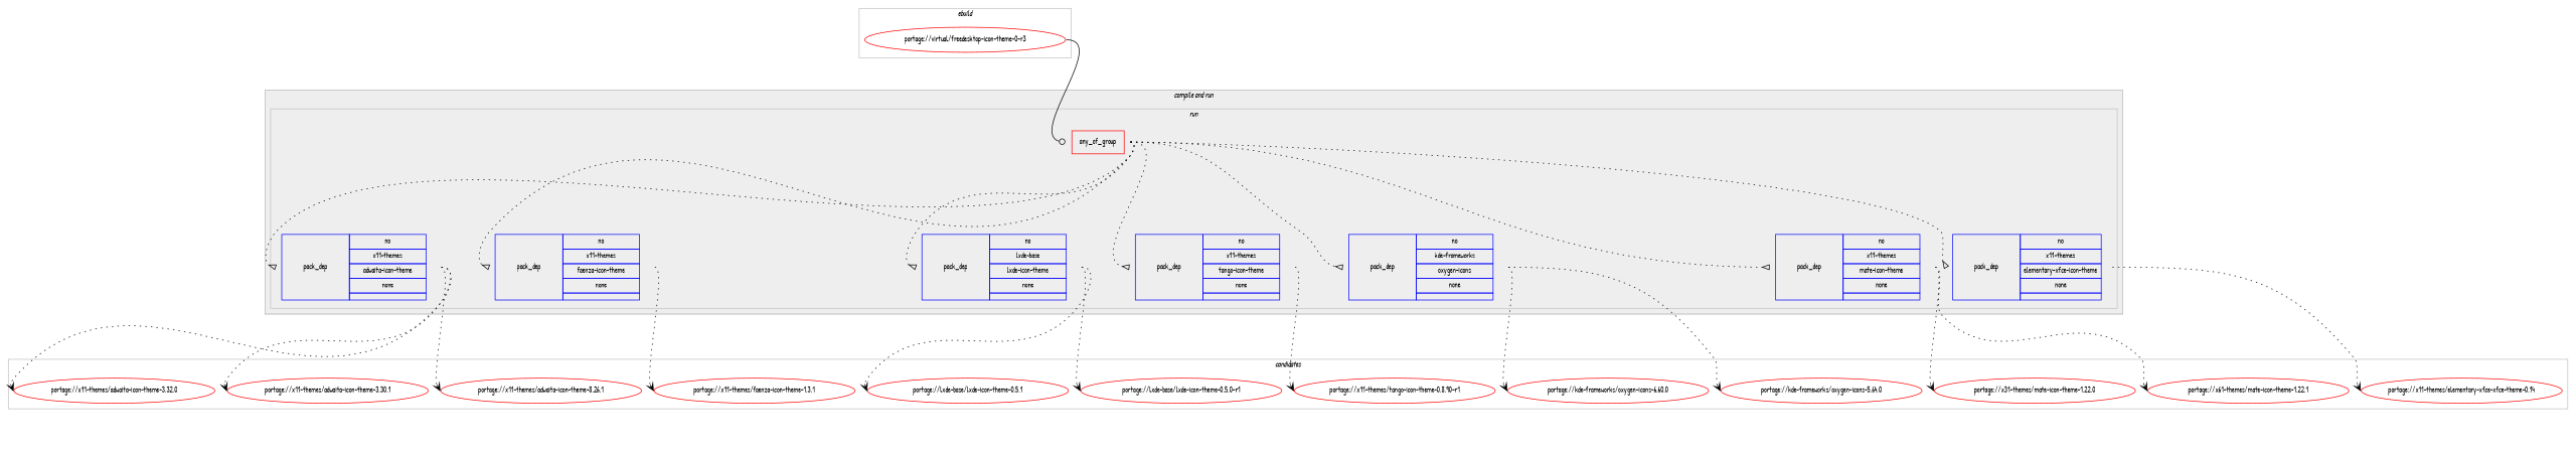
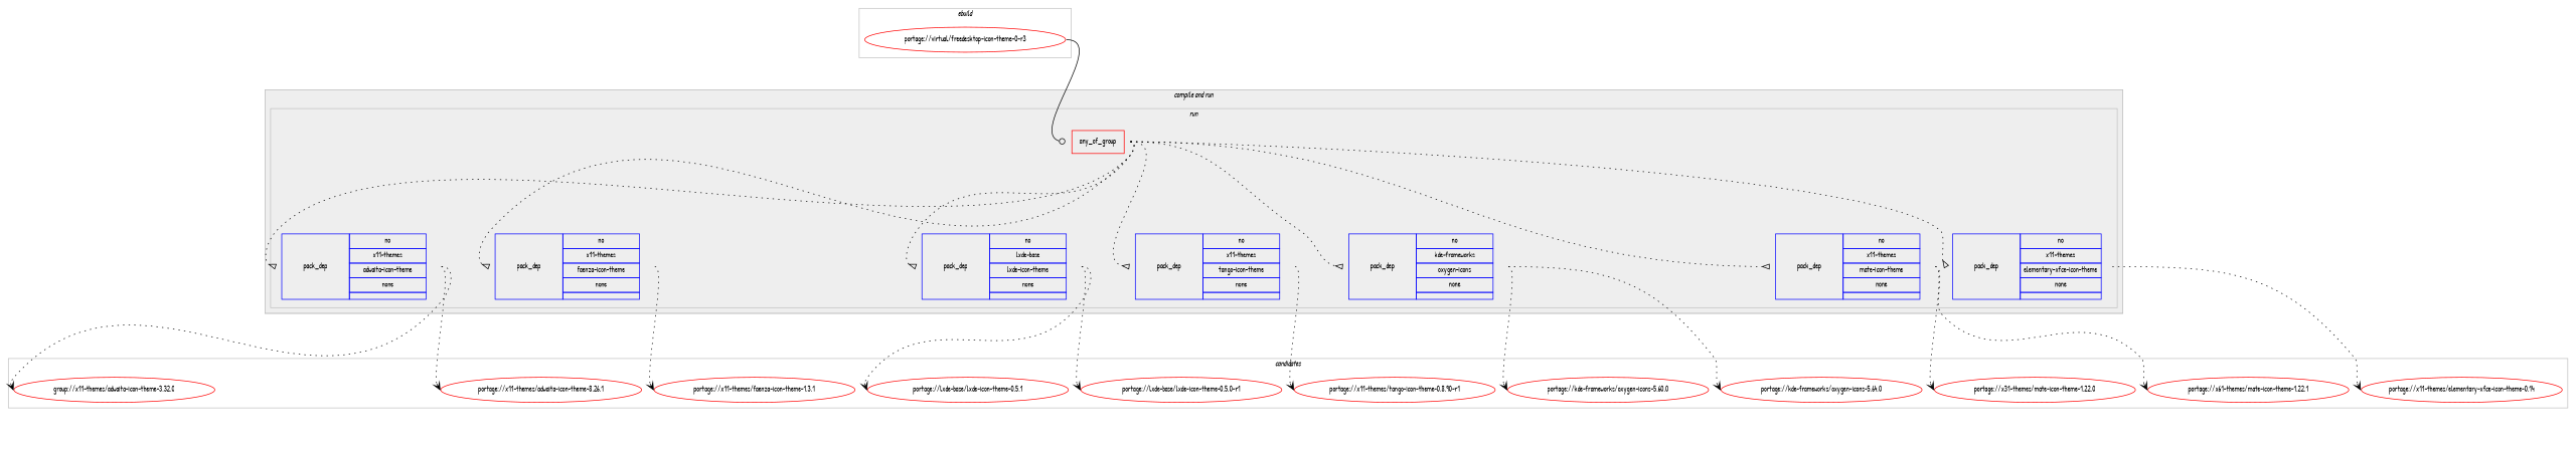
  digraph {
    compound=true
    concentrate=true
    fontname="Patrick Hand"
    fontsize=10
    newrank=true
    rankdir=TB
    ranksep=1.5
    node [color=red fontname="Patrick Hand" fontsize=10]
    edge [arrowhead=vee fontname="Patrick Hand" headport=w style=dotted tailport=e weight=100]
    n1 [label="portage://virtual/freedesktop-icon-theme-0-r3" width=4]
    n2 [color=blue label=<<TABLE BORDER="0" CELLBORDER="1" CELLSPACING="0" CELLPADDING="4" WIDTH="220"><TR><TD ROWSPAN="6" CELLPADDING="30">pack_dep</TD></TR><TR><TD WIDTH="110">no</TD></TR><TR><TD>x11-themes</TD></TR><TR><TD>adwaita-icon-theme</TD></TR><TR><TD>none</TD></TR><TR><TD></TD></TR></TABLE>> shape=none]
    n3 [color=blue label=<<TABLE BORDER="0" CELLBORDER="1" CELLSPACING="0" CELLPADDING="4" WIDTH="220"><TR><TD ROWSPAN="6" CELLPADDING="30">pack_dep</TD></TR><TR><TD WIDTH="110">no</TD></TR><TR><TD>x11-themes</TD></TR><TR><TD>faenza-icon-theme</TD></TR><TR><TD>none</TD></TR><TR><TD></TD></TR></TABLE>> shape=none]
    n4 [color=blue label=<<TABLE BORDER="0" CELLBORDER="1" CELLSPACING="0" CELLPADDING="4" WIDTH="220"><TR><TD ROWSPAN="6" CELLPADDING="30">pack_dep</TD></TR><TR><TD WIDTH="110">no</TD></TR><TR><TD>lxde-base</TD></TR><TR><TD>lxde-icon-theme</TD></TR><TR><TD>none</TD></TR><TR><TD></TD></TR></TABLE>> shape=none]
    n5 [color=blue label=<<TABLE BORDER="0" CELLBORDER="1" CELLSPACING="0" CELLPADDING="4" WIDTH="220"><TR><TD ROWSPAN="6" CELLPADDING="30">pack_dep</TD></TR><TR><TD WIDTH="110">no</TD></TR><TR><TD>x11-themes</TD></TR><TR><TD>tango-icon-theme</TD></TR><TR><TD>none</TD></TR><TR><TD></TD></TR></TABLE>> shape=none]
    n6 [color=blue label=<<TABLE BORDER="0" CELLBORDER="1" CELLSPACING="0" CELLPADDING="4" WIDTH="220"><TR><TD ROWSPAN="6" CELLPADDING="30">pack_dep</TD></TR><TR><TD WIDTH="110">no</TD></TR><TR><TD>kde-frameworks</TD></TR><TR><TD>oxygen-icons</TD></TR><TR><TD>none</TD></TR><TR><TD></TD></TR></TABLE>> shape=none]
    n7 [color=blue label=<<TABLE BORDER="0" CELLBORDER="1" CELLSPACING="0" CELLPADDING="4" WIDTH="220"><TR><TD ROWSPAN="6" CELLPADDING="30">pack_dep</TD></TR><TR><TD WIDTH="110">no</TD></TR><TR><TD>x11-themes</TD></TR><TR><TD>mate-icon-theme</TD></TR><TR><TD>none</TD></TR><TR><TD></TD></TR></TABLE>> shape=none]
    n8 [color=blue label=<<TABLE BORDER="0" CELLBORDER="1" CELLSPACING="0" CELLPADDING="4" WIDTH="220"><TR><TD ROWSPAN="6" CELLPADDING="30">pack_dep</TD></TR><TR><TD WIDTH="110">no</TD></TR><TR><TD>x11-themes</TD></TR><TR><TD>elementary-xfce-icon-theme</TD></TR><TR><TD>none</TD></TR><TR><TD></TD></TR></TABLE>> shape=none]
    n9 [label=<<TABLE BORDER="0" CELLBORDER="1" CELLSPACING="0" CELLPADDING="4"><TR><TD CELLPADDING="10">any_of_group</TD></TR></TABLE>> shape=none]
    n10 [label="portage://x11-themes/adwaita-icon-theme-8.26.1" width=4]
-   n11 [label="portage://x11-themes/adwaita-icon-theme-3.30.1" width=4]
-   n12 [label="portage://x11-themes/adwaita-icon-theme-3.32.0" width=4]
+   n12 [label="group://x11-themes/adwaita-icon-theme-3.32.0" width=4]
    n13 [label="portage://x11-themes/faenza-icon-theme-1.3.1" width=4]
    n14 [label="portage://lxde-base/lxde-icon-theme-0.5.0-r1" width=4]
    n15 [label="portage://lxde-base/lxde-icon-theme-0.5.1" width=4]
    n16 [label="portage://x11-themes/tango-icon-theme-0.8.90-r1" width=4]
-   n17 [label="portage://kde-frameworks/oxygen-icons-6.60.0" width=4]
+   n17 [label="portage://kde-frameworks/oxygen-icons-5.60.0" width=4]
    n18 [label="portage://kde-frameworks/oxygen-icons-5.64.0" width=4]
    n19 [label="portage://x31-themes/mate-icon-theme-1.22.0" width=4]
    n20 [label="portage://x61-themes/mate-icon-theme-1.22.1" width=4]
-   n21 [label="portage://x11-themes/elementary-xfce-xfce-theme-0.14" width=4]
+   n21 [label="portage://x11-themes/elementary-xfce-icon-theme-0.14" width=4]
    subgraph cluster_1 {
      color=gray
      label=<<i>ebuild</i>>
      rank=same
      n1
    }
    subgraph cluster_2 {
      color=gray
      label=<<i>dependencies</i>>
      subgraph cluster_3 {
        color=gray
        fillcolor="#eeeeee"
        label=<<i>compile</i>>
        style=filled
      }
      subgraph cluster_4 {
        color=gray
        fillcolor="#eeeeee"
        label=<<i>compile and run</i>>
        style=filled
      }
      subgraph cluster_5 {
        color=gray
        fillcolor="#eeeeee"
        label=<<i>run</i>>
        style=filled
        subgraph sub_6 {
          color=gray
          fillcolor="#eeeeee"
          label=<<i>run</i>>
          style=filled
          n9
          subgraph sub_7 {
            color=gray
            fillcolor="#eeeeee"
            label=<<i>run</i>>
            style=filled
            n2
          }
          subgraph sub_8 {
            color=gray
            fillcolor="#eeeeee"
            label=<<i>run</i>>
            style=filled
            n3
          }
          subgraph sub_9 {
            color=gray
            fillcolor="#eeeeee"
            label=<<i>run</i>>
            style=filled
            n4
          }
          subgraph sub_10 {
            color=gray
            fillcolor="#eeeeee"
            label=<<i>run</i>>
            style=filled
            n5
          }
          subgraph sub_11 {
            color=gray
            fillcolor="#eeeeee"
            label=<<i>run</i>>
            style=filled
            n6
          }
          subgraph sub_12 {
            color=gray
            fillcolor="#eeeeee"
            label=<<i>run</i>>
            style=filled
            n7
          }
          subgraph sub_13 {
            color=gray
            fillcolor="#eeeeee"
            label=<<i>run</i>>
            style=filled
            n8
          }
        }
      }
    }
    subgraph cluster_14 {
      color=gray
      label=<<i>candidates</i>>
      rank=same
      subgraph sub_15 {
        color=black
        label=<<i>candidates</i>>
        nodesep=1
        rank=same
        n10
-       n11
        n12
      }
      subgraph sub_16 {
        color=black
        label=<<i>candidates</i>>
        nodesep=1
        rank=same
        n13
      }
      subgraph sub_17 {
        color=black
        label=<<i>candidates</i>>
        nodesep=1
        rank=same
        n14
        n15
      }
      subgraph sub_18 {
        color=black
        label=<<i>candidates</i>>
        nodesep=1
        rank=same
        n16
      }
      subgraph sub_19 {
        color=black
        label=<<i>candidates</i>>
        nodesep=1
        rank=same
        n17
        n18
      }
      subgraph sub_20 {
        color=black
        label=<<i>candidates</i>>
        nodesep=1
        rank=same
        n19
        n20
      }
      subgraph sub_21 {
        color=black
        label=<<i>candidates</i>>
        nodesep=1
        rank=same
        n21
      }
    }
    n1 -> n9 [arrowhead=odot style=solid weight=20]
    n2 -> n10
-   n2 -> n11
    n2 -> n12
    n3 -> n13
    n4 -> n14
    n4 -> n15
    n5 -> n16
    n6 -> n17
    n6 -> n18
    n7 -> n19
    n7 -> n20
    n8 -> n21
    n9 -> n2 [arrowhead=oinv weight=20]
    n9 -> n3 [arrowhead=oinv weight=20]
    n9 -> n4 [arrowhead=oinv weight=20]
    n9 -> n5 [arrowhead=oinv weight=20]
    n9 -> n6 [arrowhead=oinv weight=20]
    n9 -> n7 [arrowhead=oinv weight=20]
    n9 -> n8 [arrowhead=oinv weight=20]
  }
